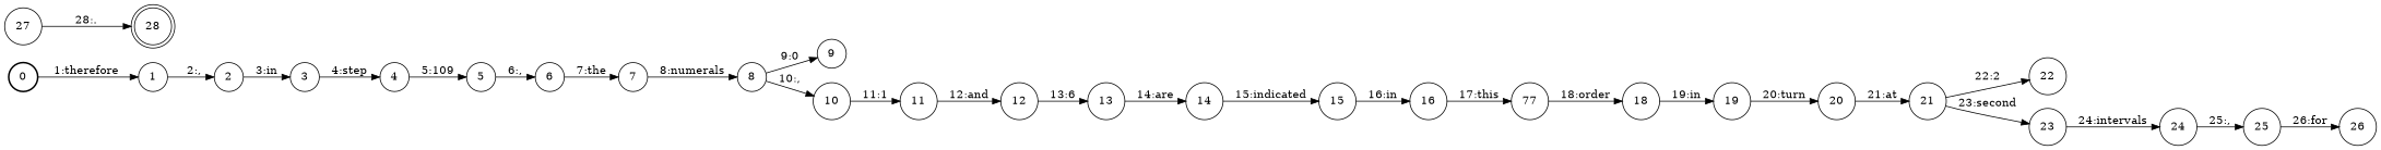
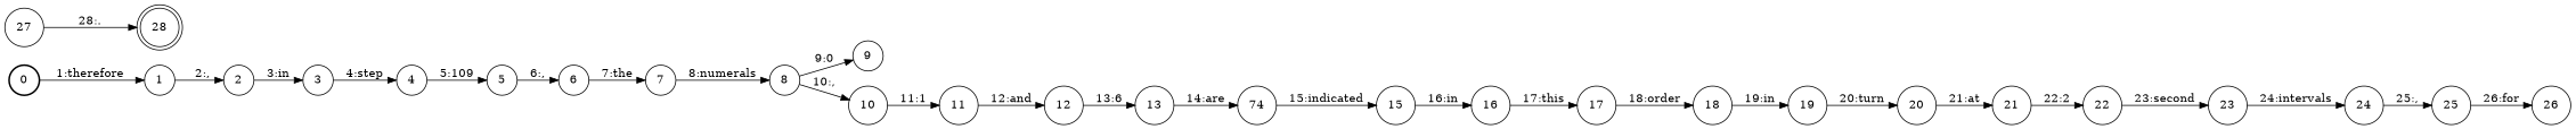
  digraph {
    nodesep=0.25
    rankdir=LR
    ranksep=0.4
    node [fontsize=14 shape=circle style=solid]
    edge [fontsize=14]
    n1 [label=0 style=bold]
    n2 [label=1]
    n3 [label=2]
    n4 [label=3]
    n5 [label=4]
    n6 [label=5]
    n7 [label=6]
    n8 [label=7]
    n9 [label=8]
    n10 [label=9]
    n11 [label=10]
    n12 [label=11]
    n13 [label=12]
    n14 [label=13]
-   n15 [label=14]
+   n15 [label=74]
    n16 [label=15]
    n17 [label=16]
-   n18 [label=77]
+   n18 [label=17]
    n19 [label=18]
    n20 [label=19]
    n21 [label=20]
    n22 [label=21]
    n23 [label=22]
    n24 [label=23]
    n25 [label=24]
    n26 [label=25]
    n27 [label=26]
    n28 [label=27]
    n29 [label=28 shape=doublecircle]
    n1 -> n2 [label="1:therefore"]
    n2 -> n3 [label="2:,"]
    n3 -> n4 [label="3:in"]
    n4 -> n5 [label="4:step"]
    n5 -> n6 [label="5:109"]
    n6 -> n7 [label="6:,"]
    n7 -> n8 [label="7:the"]
    n8 -> n9 [label="8:numerals"]
    n9 -> n10 [label="9:0"]
    n9 -> n11 [label="10:,"]
    n11 -> n12 [label="11:1"]
    n12 -> n13 [label="12:and"]
    n13 -> n14 [label="13:6"]
    n14 -> n15 [label="14:are"]
    n15 -> n16 [label="15:indicated"]
    n16 -> n17 [label="16:in"]
    n17 -> n18 [label="17:this"]
    n18 -> n19 [label="18:order"]
    n19 -> n20 [label="19:in"]
    n20 -> n21 [label="20:turn"]
    n21 -> n22 [label="21:at"]
    n22 -> n23 [label="22:2"]
-   n22 -> n24 [label="23:second"]
+   n23 -> n24 [label="23:second"]
    n24 -> n25 [label="24:intervals"]
    n25 -> n26 [label="25:,"]
    n26 -> n27 [label="26:for"]
    n28 -> n29 [label="28:."]
  }
